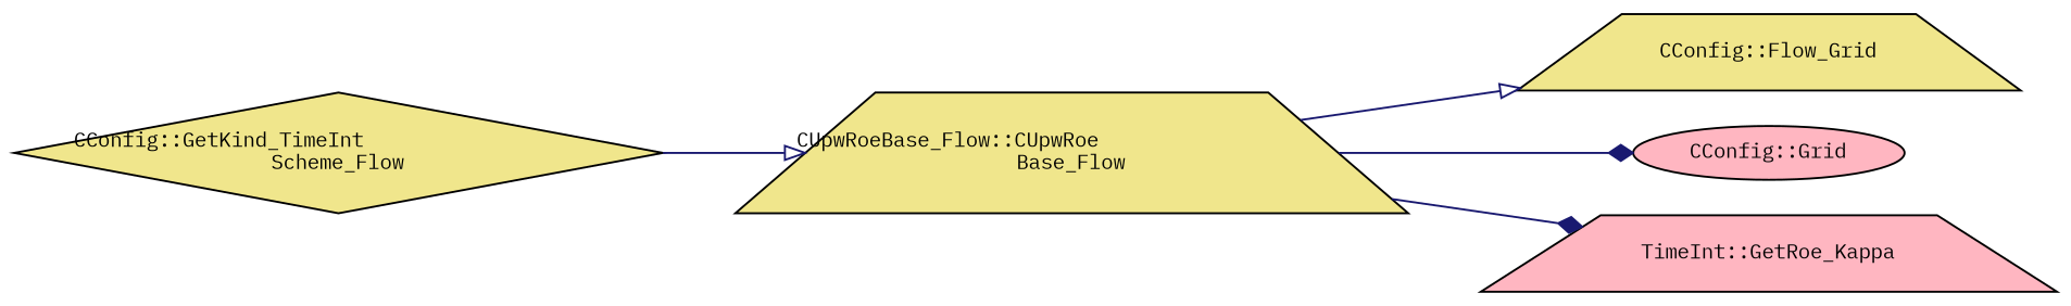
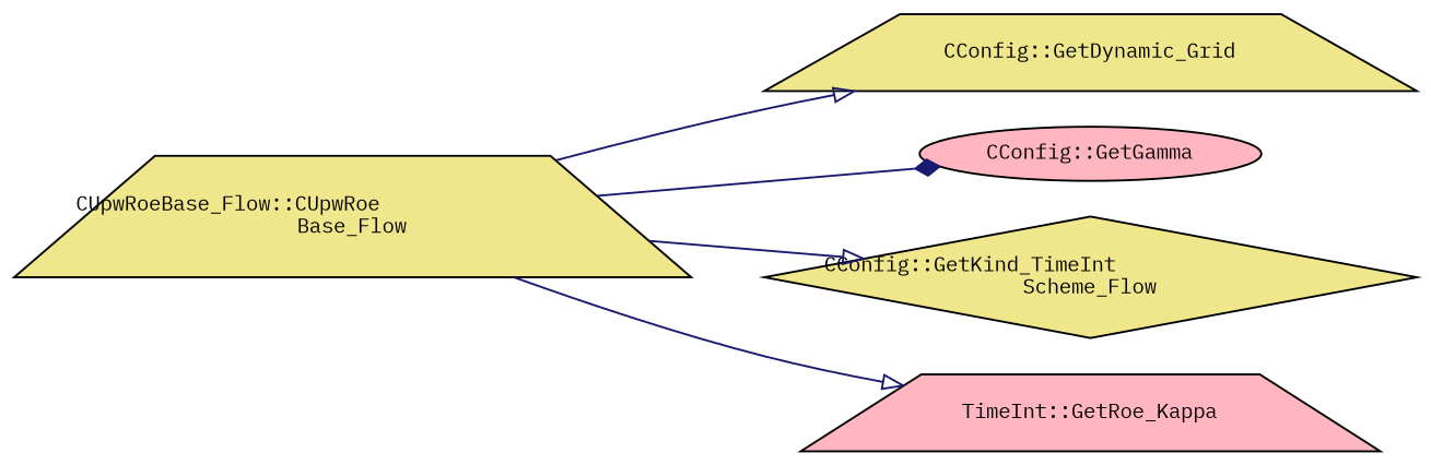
  digraph {
    fontname="IBM Plex Mono"
    rankdir=LR
    node [color=black fillcolor=khaki fontname="IBM Plex Mono" fontsize=10 shape=trapezium style=filled]
    edge [arrowhead=onormal color=midnightblue fontname="IBM Plex Mono" fontsize=10 labelfontname=Helvetica labelfontsize=10 style=solid]
    n1 [fontcolor=black height=0.2 label="CUpwRoeBase_Flow::CUpwRoe\lBase_Flow" width=0.4]
-   n2 [height=0.2 label="CConfig::Flow_Grid" width=0.4]
-   n3 [fillcolor=lightpink height=0.2 label="CConfig::Grid" shape=ellipse width=0.4]
+   n2 [height=0.2 label="CConfig::GetDynamic_Grid" width=0.4]
+   n3 [fillcolor=lightpink height=0.2 label="CConfig::GetGamma" shape=ellipse width=0.4]
    n4 [height=0.2 label="CConfig::GetKind_TimeInt\lScheme_Flow" shape=diamond width=0.4]
    n5 [fillcolor=lightpink height=0.2 label="TimeInt::GetRoe_Kappa" width=0.4]
    n1 -> n2
    n1 -> n3 [arrowhead=diamond]
-   n4 -> n1
-   n1 -> n5 [arrowhead=diamond]
+   n1 -> n4
+   n1 -> n5
  }
